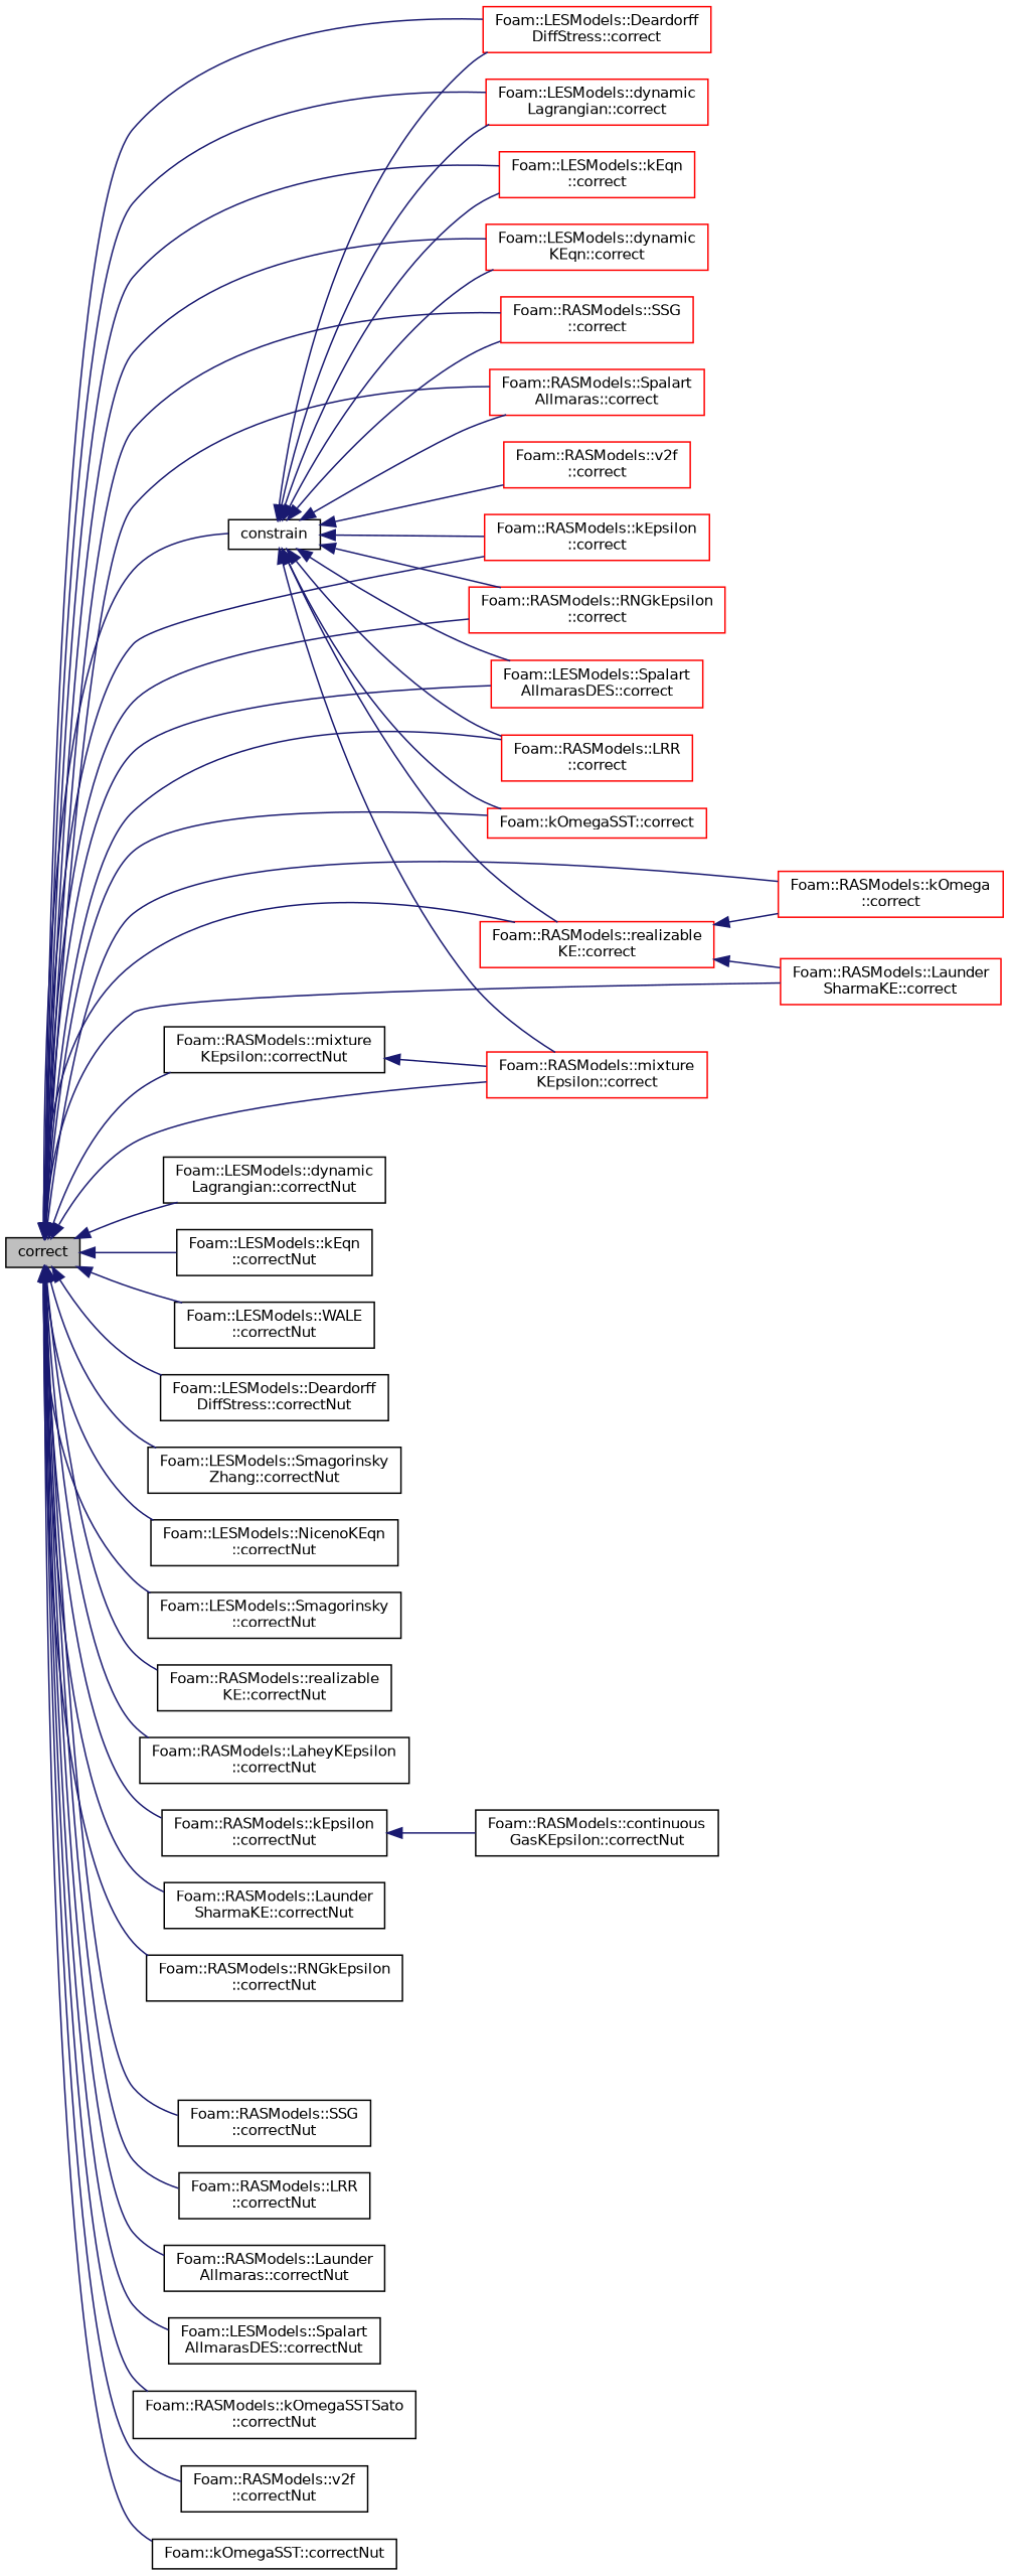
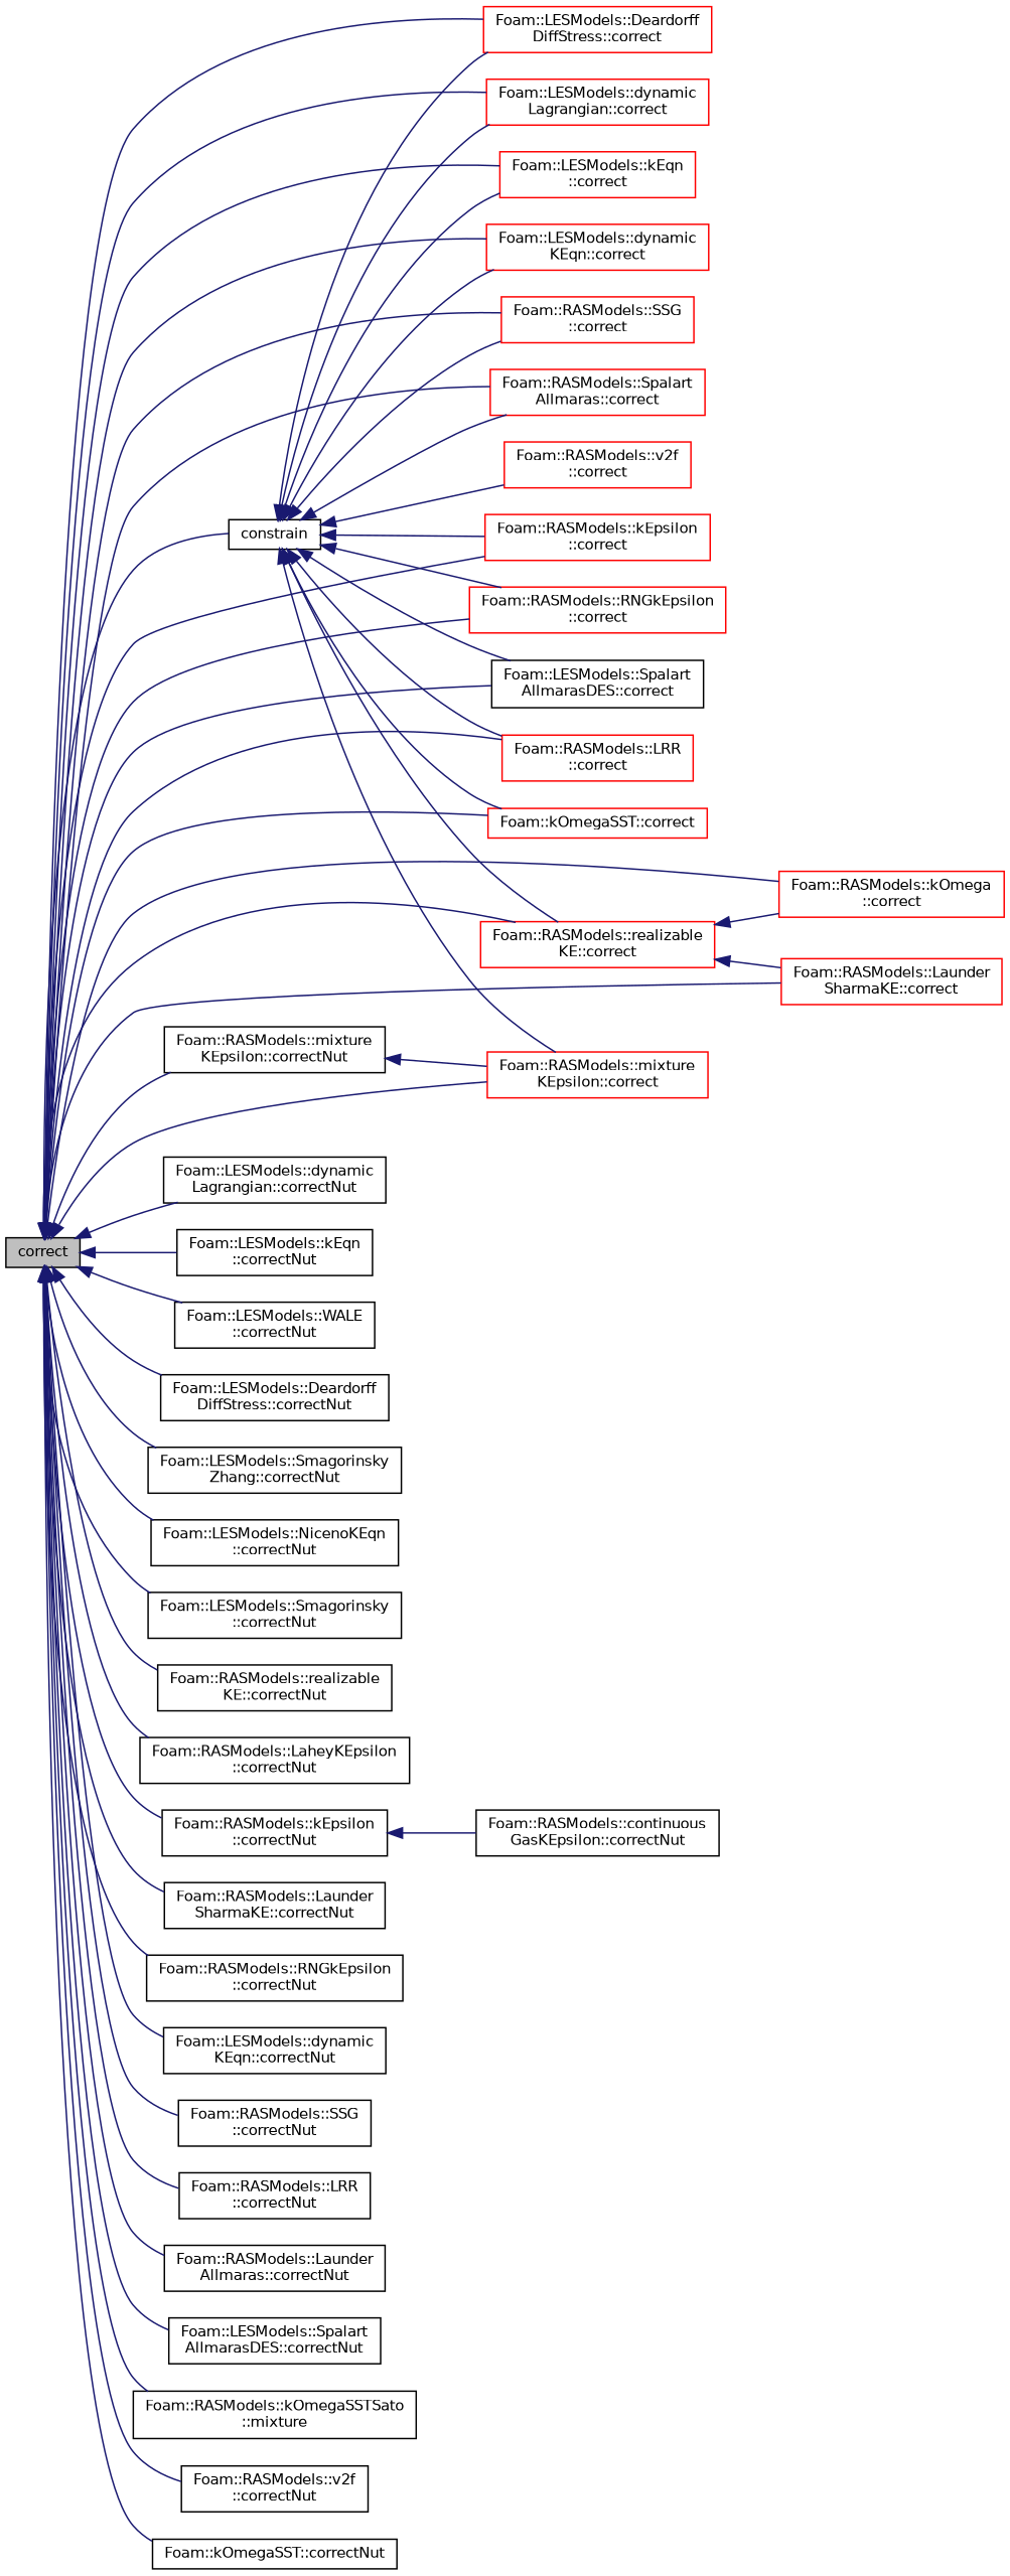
  digraph {
    rankdir=LR
    node [color=black fontname=Helvetica fontsize=10 shape=record]
    edge [color=midnightblue dir=back fontname=Helvetica fontsize=10 labelfontname=Helvetica labelfontsize=10 style=solid]
    n1 [fillcolor=grey75 fontcolor=black height=0.2 label=correct style=filled width=0.4]
    n2 [height=0.2 label=constrain width=0.4]
    n3 [color=red height=0.2 label="Foam::LESModels::Deardorff\lDiffStress::correct" width=0.4]
    n4 [color=red height=0.2 label="Foam::LESModels::dynamic\lLagrangian::correct" width=0.4]
    n5 [color=red height=0.2 label="Foam::LESModels::kEqn\l::correct" width=0.4]
    n6 [color=red height=0.2 label="Foam::LESModels::dynamic\lKEqn::correct" width=0.4]
    n7 [color=red height=0.2 label="Foam::RASModels::SSG\l::correct" width=0.4]
    n8 [color=red height=0.2 label="Foam::RASModels::Spalart\lAllmaras::correct" width=0.4]
    n9 [color=red height=0.2 label="Foam::RASModels::kEpsilon\l::correct" width=0.4]
    n10 [color=red height=0.2 label="Foam::RASModels::kOmega\l::correct" width=0.4]
    n11 [color=red height=0.2 label="Foam::RASModels::Launder\lSharmaKE::correct" width=0.4]
    n12 [color=red height=0.2 label="Foam::RASModels::realizable\lKE::correct" width=0.4]
    n13 [color=red height=0.2 label="Foam::RASModels::RNGkEpsilon\l::correct" width=0.4]
-   n14 [color=red height=0.2 label="Foam::LESModels::Spalart\lAllmarasDES::correct" width=0.4]
+   n14 [height=0.2 label="Foam::LESModels::Spalart\lAllmarasDES::correct" width=0.4]
    n15 [color=red height=0.2 label="Foam::RASModels::LRR\l::correct" width=0.4]
    n16 [color=red height=0.2 label="Foam::RASModels::mixture\lKEpsilon::correct" width=0.4]
    n17 [color=red height=0.2 label="Foam::kOmegaSST::correct" width=0.4]
    n18 [height=0.2 label="Foam::LESModels::dynamic\lLagrangian::correctNut" width=0.4]
    n19 [height=0.2 label="Foam::LESModels::kEqn\l::correctNut" width=0.4]
    n20 [height=0.2 label="Foam::LESModels::WALE\l::correctNut" width=0.4]
    n21 [height=0.2 label="Foam::LESModels::Deardorff\lDiffStress::correctNut" width=0.4]
    n22 [height=0.2 label="Foam::LESModels::Smagorinsky\lZhang::correctNut" width=0.4]
    n23 [height=0.2 label="Foam::LESModels::NicenoKEqn\l::correctNut" width=0.4]
    n24 [height=0.2 label="Foam::LESModels::Smagorinsky\l::correctNut" width=0.4]
    n25 [height=0.2 label="Foam::RASModels::realizable\lKE::correctNut" width=0.4]
    n26 [height=0.2 label="Foam::RASModels::LaheyKEpsilon\l::correctNut" width=0.4]
    n27 [height=0.2 label="Foam::RASModels::kEpsilon\l::correctNut" width=0.4]
    n28 [height=0.2 label="Foam::RASModels::Launder\lSharmaKE::correctNut" width=0.4]
    n29 [height=0.2 label="Foam::RASModels::RNGkEpsilon\l::correctNut" width=0.4]
+   n30 [height=0.2 label="Foam::LESModels::dynamic\lKEqn::correctNut" width=0.4]
    n31 [height=0.2 label="Foam::RASModels::SSG\l::correctNut" width=0.4]
    n32 [height=0.2 label="Foam::RASModels::mixture\lKEpsilon::correctNut" width=0.4]
    n33 [height=0.2 label="Foam::RASModels::LRR\l::correctNut" width=0.4]
    n34 [height=0.2 label="Foam::RASModels::Launder\lAllmaras::correctNut" width=0.4]
    n35 [height=0.2 label="Foam::LESModels::Spalart\lAllmarasDES::correctNut" width=0.4]
-   n36 [height=0.2 label="Foam::RASModels::kOmegaSSTSato\l::correctNut" width=0.4]
+   n36 [height=0.2 label="Foam::RASModels::kOmegaSSTSato\l::mixture" width=0.4]
    n37 [height=0.2 label="Foam::RASModels::v2f\l::correctNut" width=0.4]
    n38 [height=0.2 label="Foam::kOmegaSST::correctNut" width=0.4]
    n39 [color=red height=0.2 label="Foam::RASModels::v2f\l::correct" width=0.4]
    n40 [height=0.2 label="Foam::RASModels::continuous\lGasKEpsilon::correctNut" width=0.4]
    n1 -> n2
    n1 -> n3
    n1 -> n4
    n1 -> n5
    n1 -> n6
    n1 -> n7
    n1 -> n8
    n1 -> n9
    n1 -> n10
    n1 -> n11
    n1 -> n12
    n1 -> n13
    n1 -> n14
    n1 -> n15
    n1 -> n16
    n1 -> n17
    n1 -> n18
    n1 -> n19
    n1 -> n20
    n1 -> n21
    n1 -> n22
    n1 -> n23
    n1 -> n24
    n1 -> n25
    n1 -> n26
    n1 -> n27
    n1 -> n28
    n1 -> n29
+   n1 -> n30
    n1 -> n31
    n1 -> n32
    n1 -> n33
    n1 -> n34
    n1 -> n35
    n1 -> n36
    n1 -> n37
    n1 -> n38
    n2 -> n3
    n2 -> n4
    n2 -> n5
    n2 -> n6
    n2 -> n7
    n2 -> n8
    n2 -> n9
    n2 -> n12
    n2 -> n13
    n2 -> n14
    n2 -> n15
    n2 -> n16
    n2 -> n17
    n2 -> n39
    n12 -> n10
    n12 -> n11
    n27 -> n40
    n32 -> n16
  }
